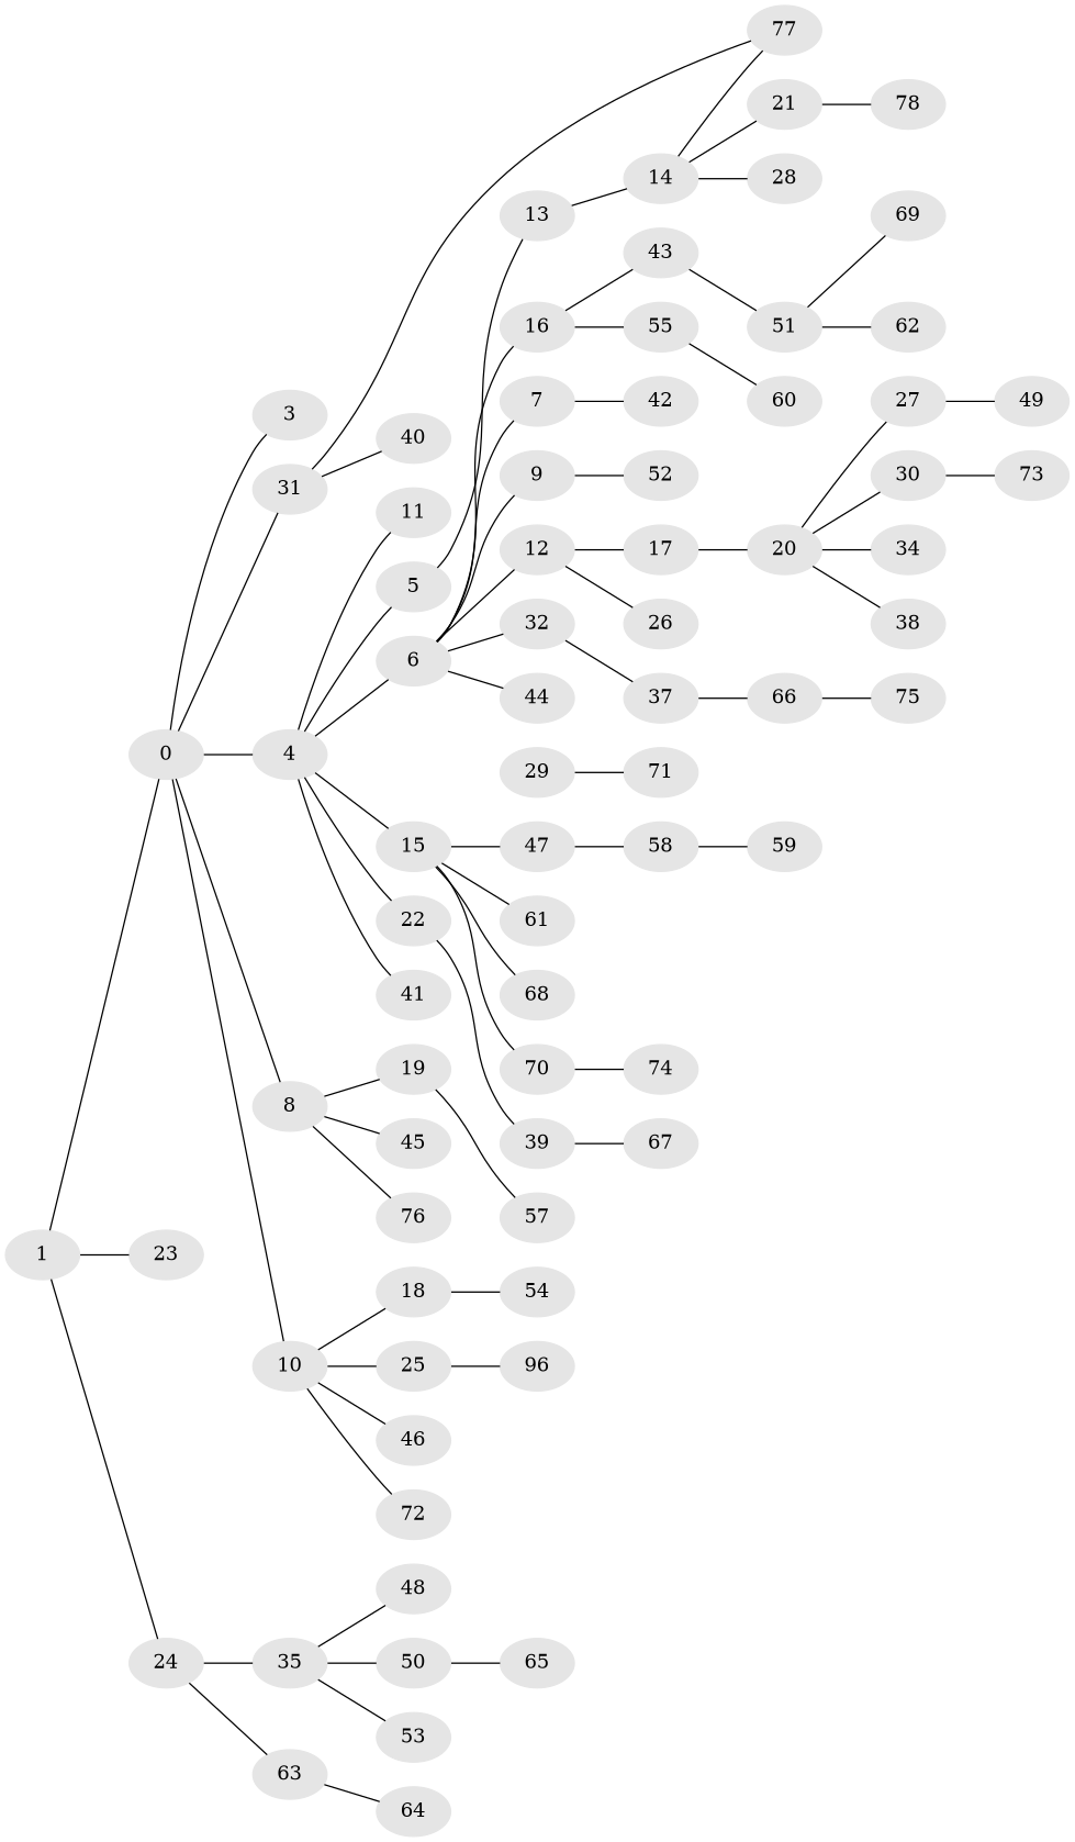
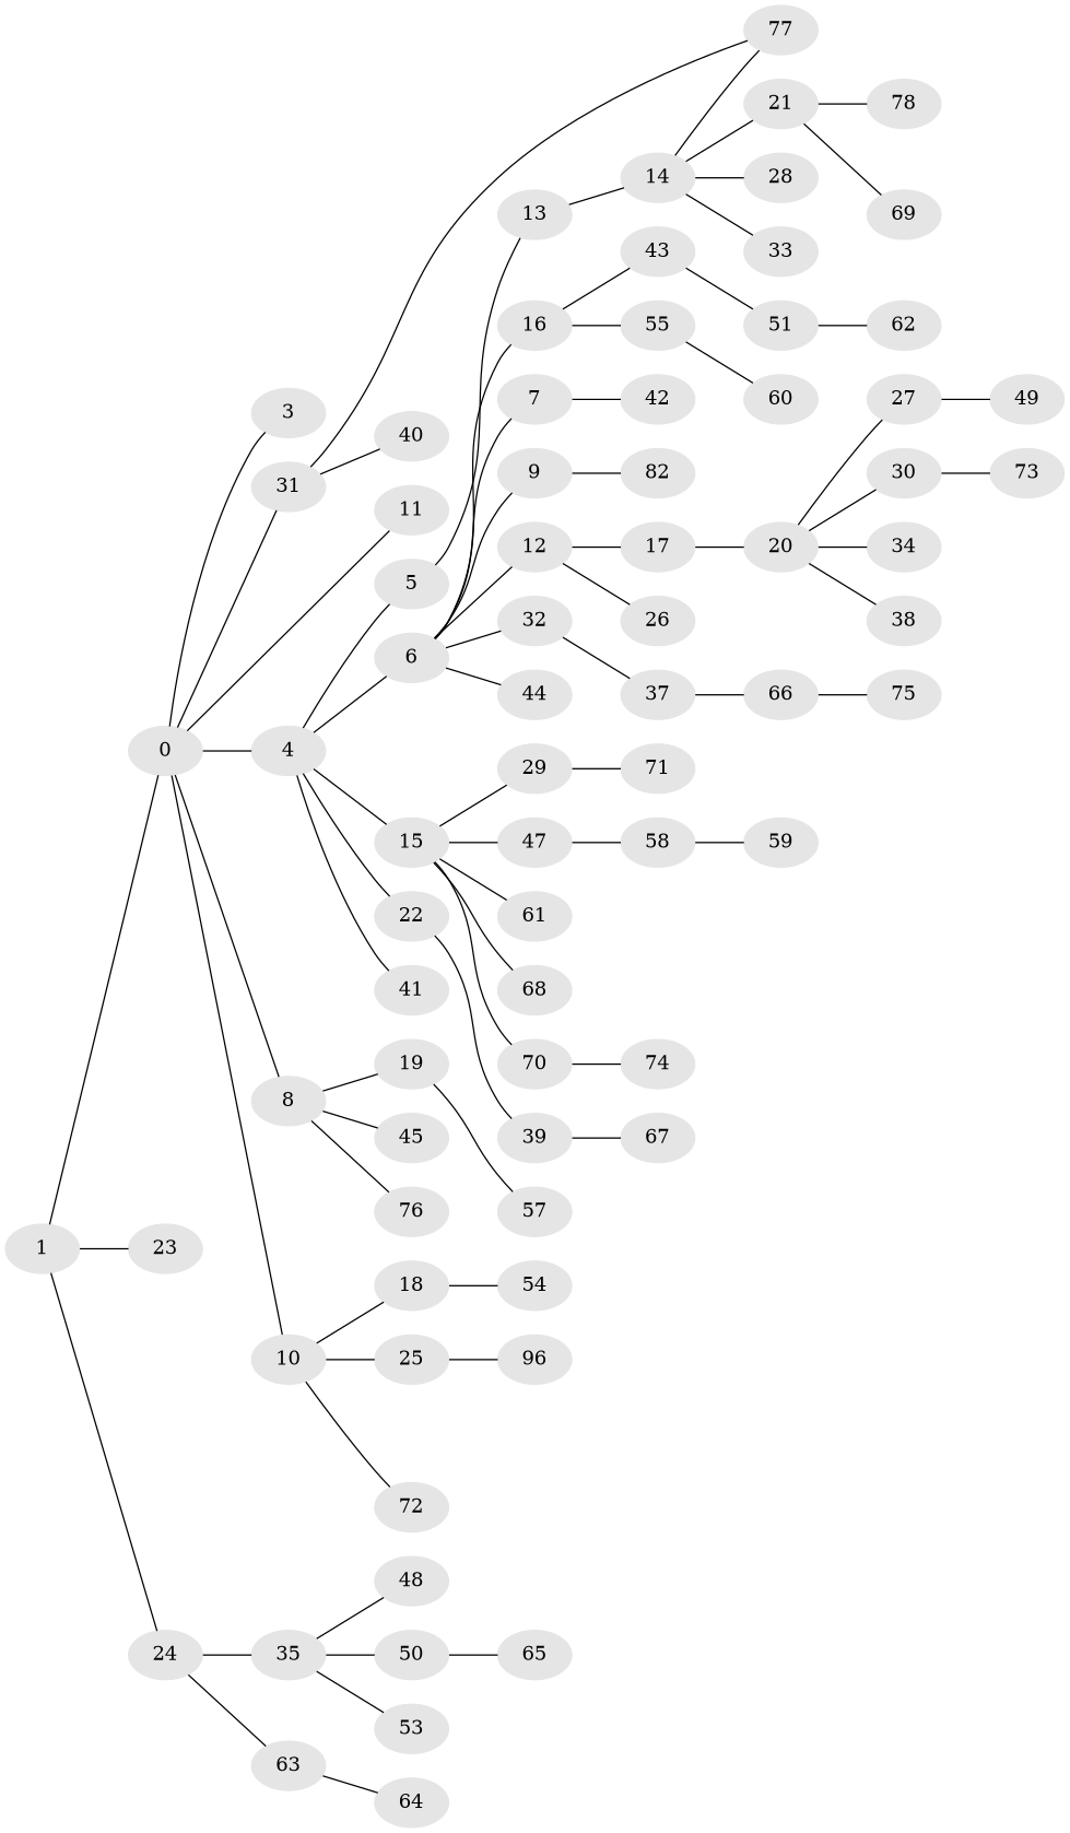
  graph {
    rankdir=LR
    node [color=gray90 style=filled]
    n1 [label=0]
    1
    23
    24
    3
    4
    8
    10
    31
    35
    63
    5
    6
    11
    15
    22
    41
    19
    45
    76
    18
    25
-   46
    72
    77
    40
    13
    7
    9
    12
    16
    32
    44
    29
    47
    61
    68
    70
    39
    14
    42
-   52
+   52 [label=82]
    17
    26
    43
    55
    37
    57
    54
    n50 [label=96]
    20
    21
    28
+   33
    78
    71
    58
    74
    51
    60
    27
    30
    34
    38
    49
    73
    67
    48
    50
    53
    64
    66
    65
    75
    62
    69
    59
    n1 -- 3
    n1 -- 4
    n1 -- 8
    n1 -- 10
    n1 -- 31
    1 -- n1
    1 -- 23
    1 -- 24
    24 -- 35
    24 -- 63
    4 -- 5
    4 -- 6
-   4 -- 11
+   n1 -- 11
    4 -- 15
    4 -- 22
    4 -- 41
    8 -- 19
    8 -- 45
    8 -- 76
    10 -- 18
    10 -- 25
-   10 -- 46
    10 -- 72
    31 -- 77
    31 -- 40
    35 -- 48
    35 -- 50
    35 -- 53
    63 -- 64
    5 -- 13
    6 -- 7
    6 -- 9
    6 -- 12
    6 -- 16
    6 -- 32
    6 -- 44
+   15 -- 29
    15 -- 47
    15 -- 61
    15 -- 68
    15 -- 70
    22 -- 39
    19 -- 57
    18 -- 54
    25 -- n50
    13 -- 14
    7 -- 42
    9 -- 52
    12 -- 17
    12 -- 26
    16 -- 43
    16 -- 55
    32 -- 37
    29 -- 71
    47 -- 58
    70 -- 74
    39 -- 67
    14 -- 77
    14 -- 21
    14 -- 28
+   14 -- 33
    17 -- 20
    43 -- 51
    55 -- 60
    37 -- 66
    20 -- 27
    20 -- 30
    20 -- 34
    20 -- 38
    21 -- 78
    58 -- 59
    51 -- 62
-   51 -- 69
+   21 -- 69
    27 -- 49
    30 -- 73
    50 -- 65
    66 -- 75
  }
